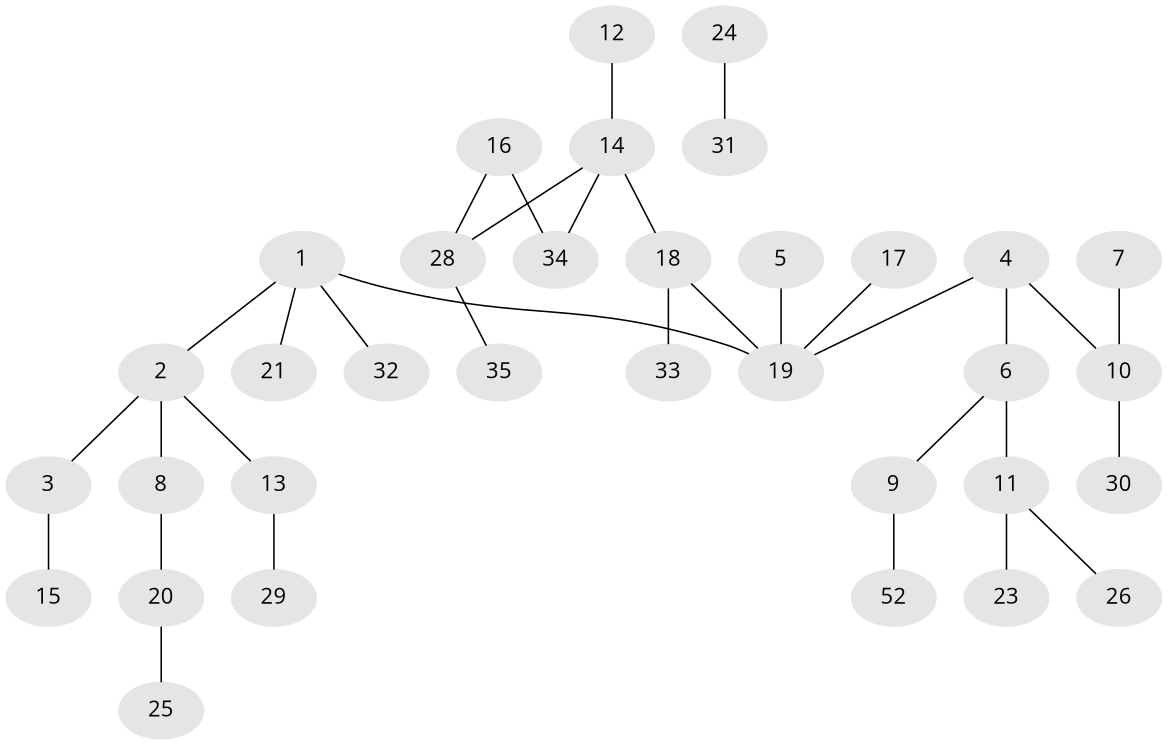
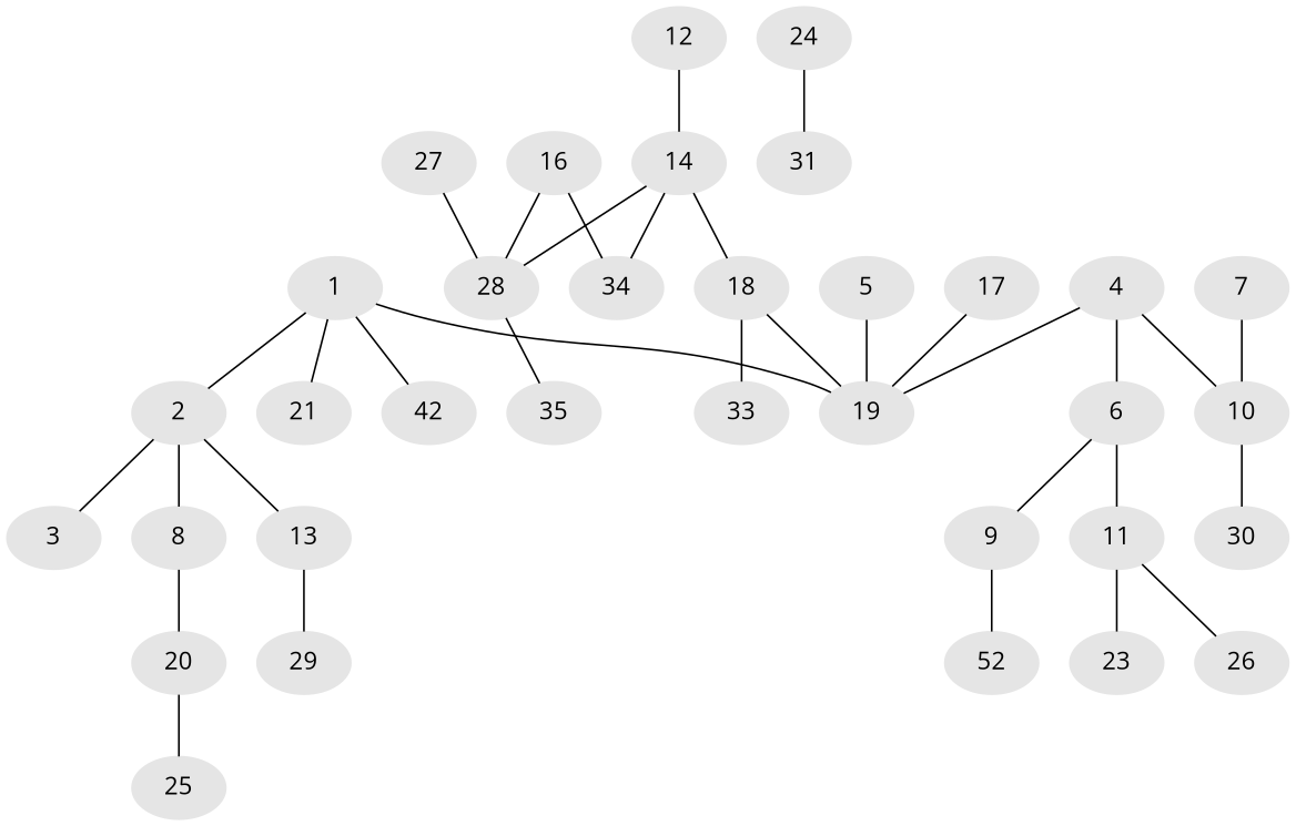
  graph {
    fontname="Open Sans"
    node [color=gray90 fontname="Open Sans" style=filled]
    edge [fontname="Open Sans" weight=1.0]
    1
    2
    21
-   32
+   32 [label=42]
    19
    3
    8
    13
    18
    33
-   15
    20
    29
    4
    6
    10
    9
    11
    30
    5
    n21 [label=52]
    23
    26
    7
    25
    12
    14
    28
    34
    35
    16
    17
    24
    31
+   27
    1 -- 2
    1 -- 21
    1 -- 32
    1 -- 19
    2 -- 3
    2 -- 8
    2 -- 13
-   3 -- 15
    8 -- 20
    13 -- 29
    18 -- 19
    18 -- 33
    20 -- 25
    4 -- 19
    4 -- 6
    4 -- 10
    6 -- 9
    6 -- 11
    10 -- 30
    9 -- n21
    11 -- 23
    11 -- 26
    5 -- 19
    7 -- 10
    12 -- 14
    14 -- 18
    14 -- 28
    14 -- 34
    28 -- 35
    16 -- 28
    16 -- 34
    17 -- 19
    24 -- 31
+   27 -- 28
  }
